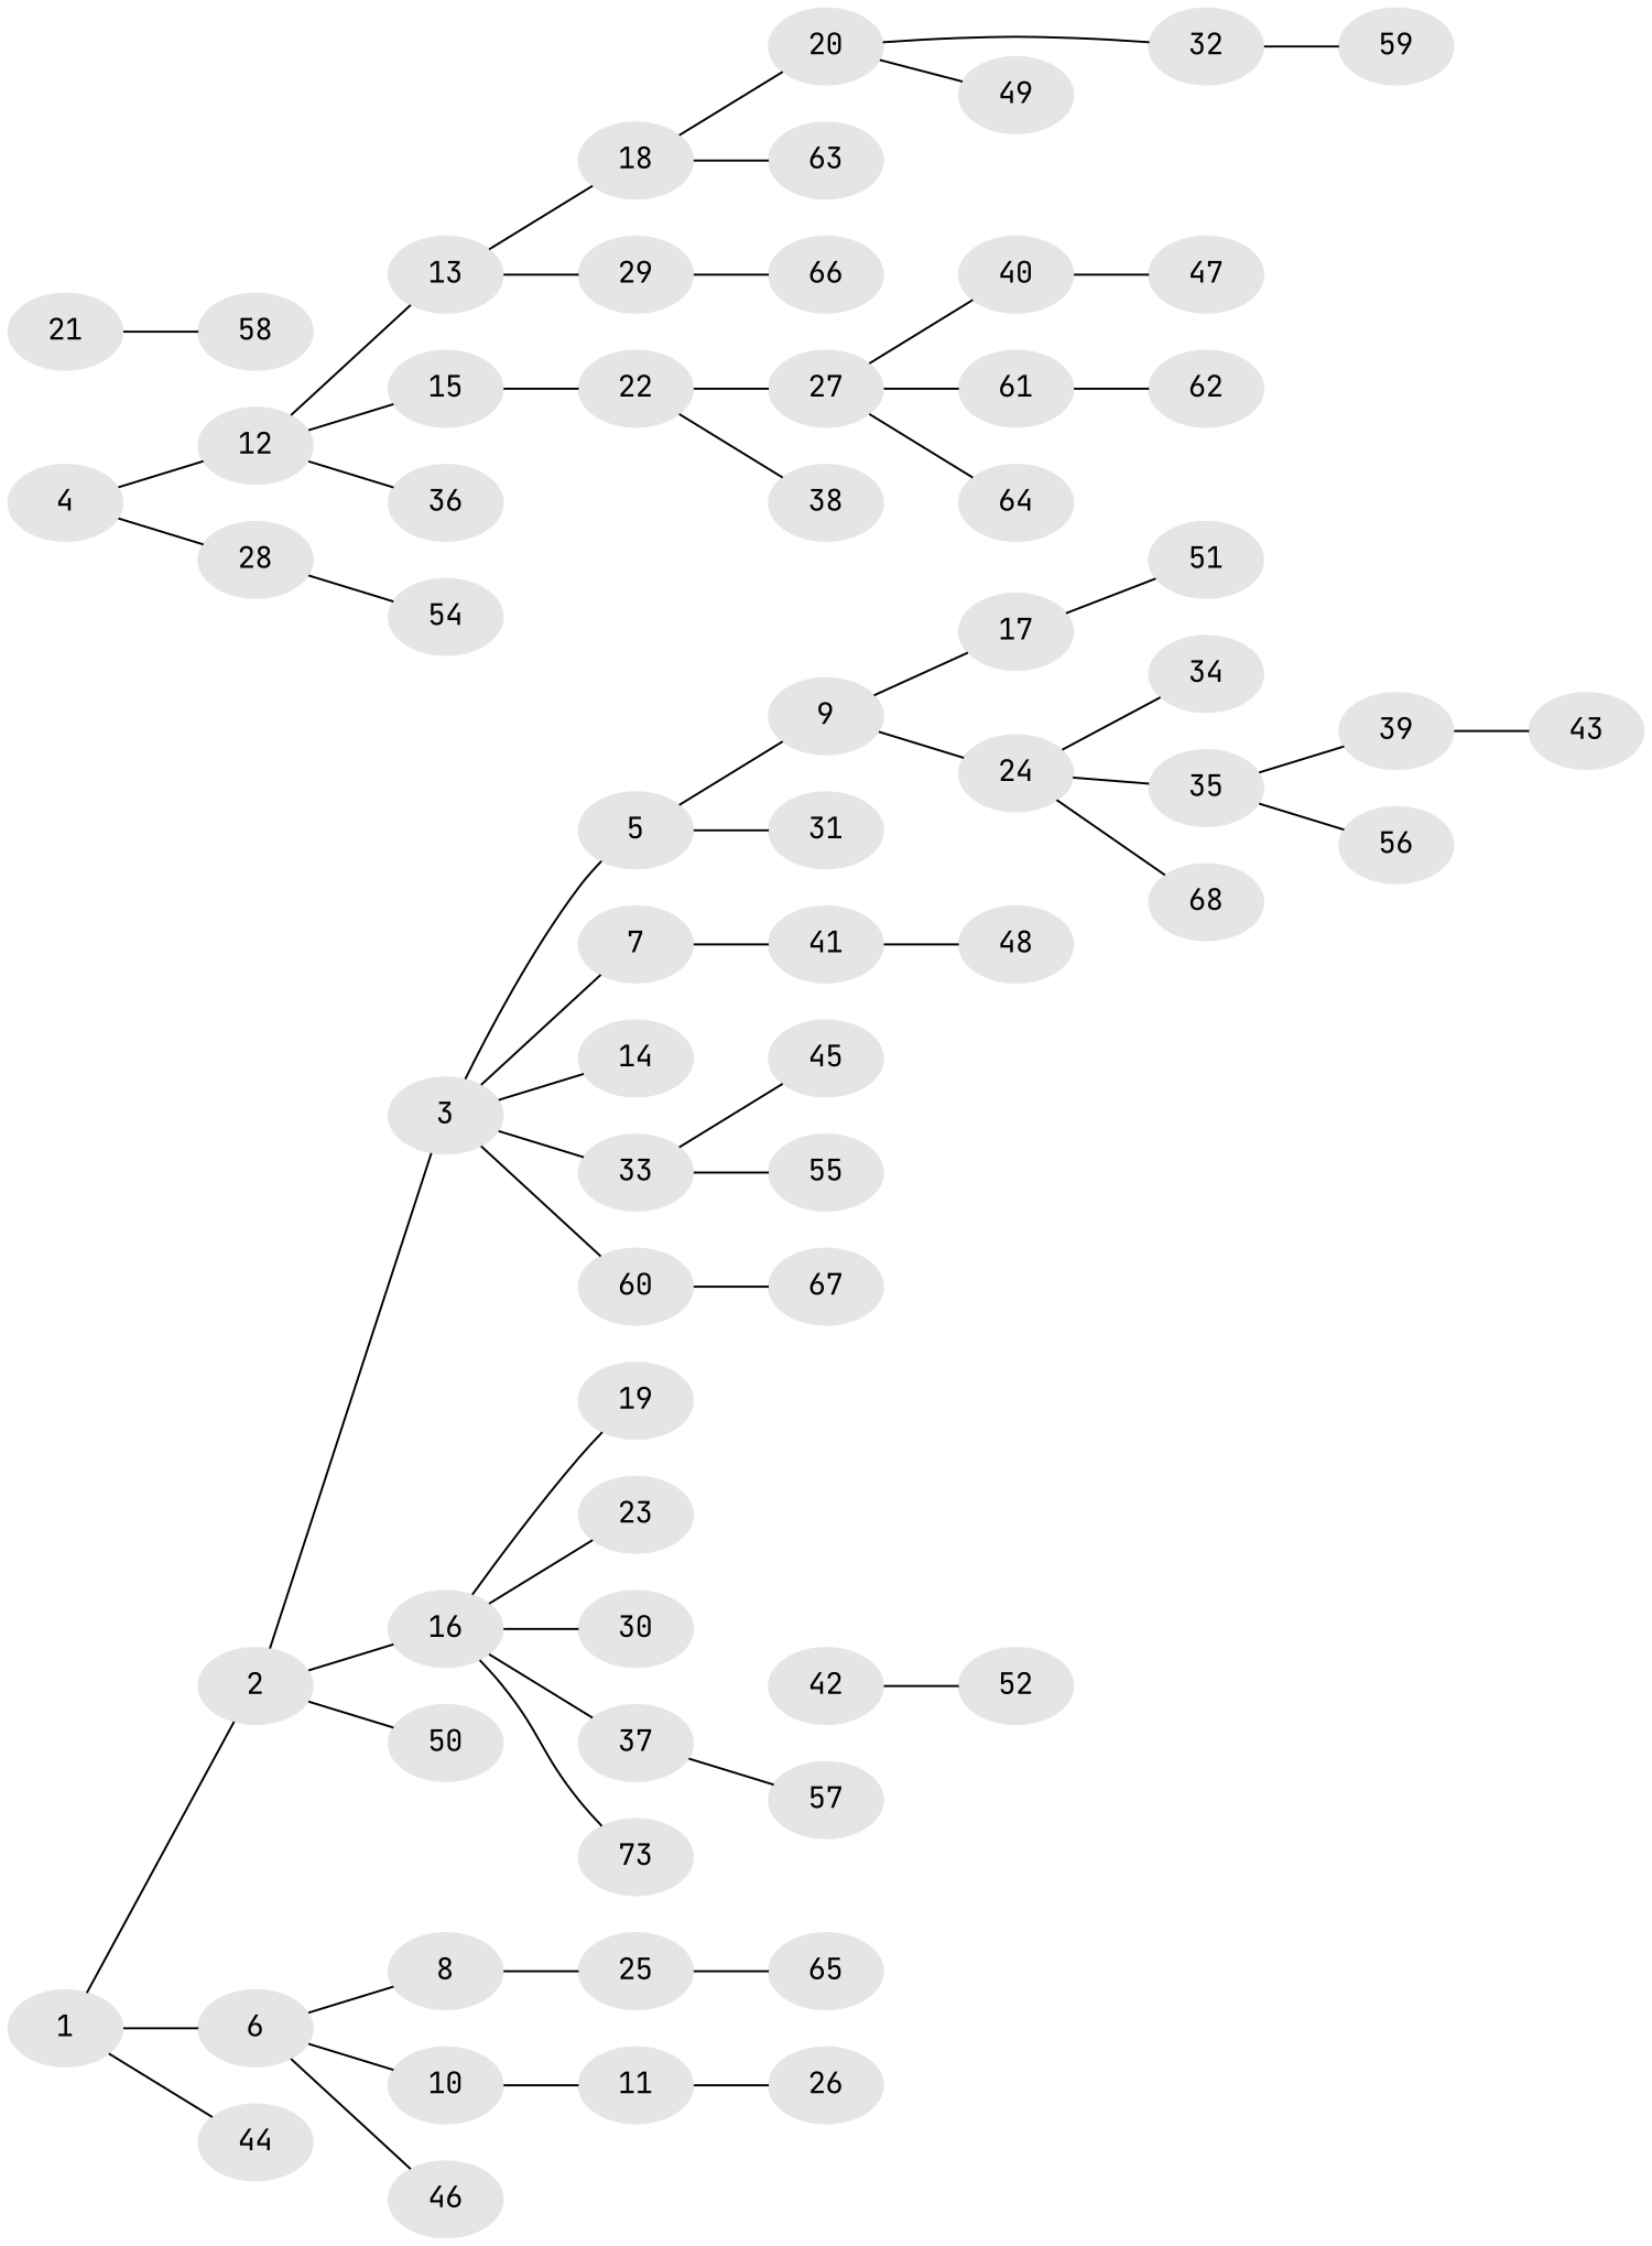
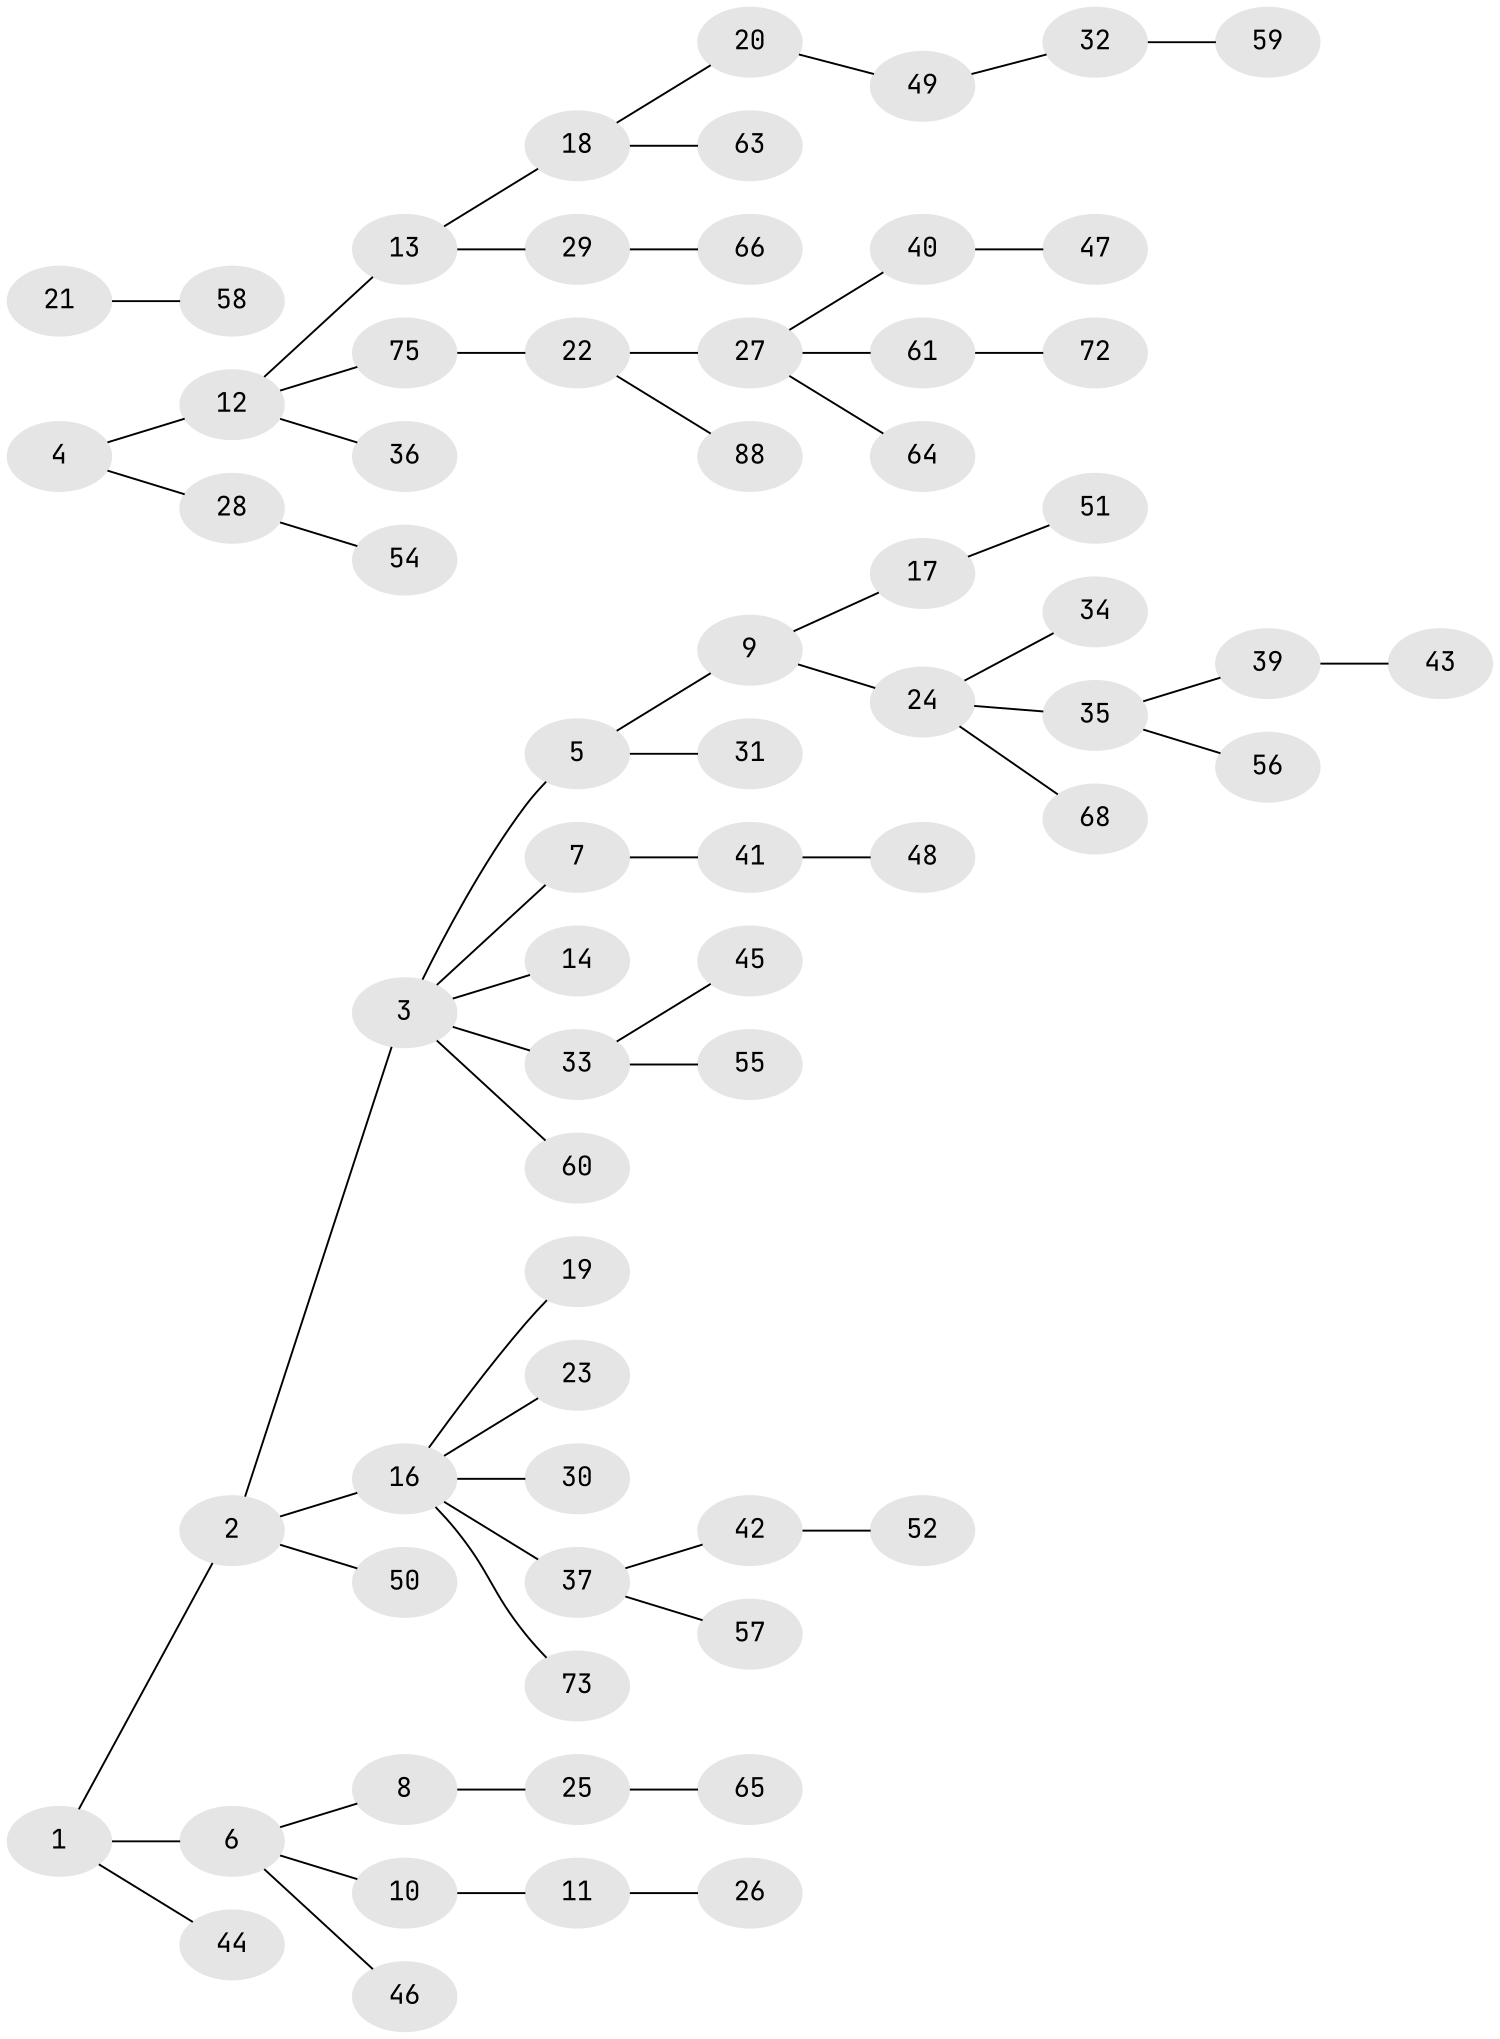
  graph {
    fontname="JetBrains Mono"
    rankdir=LR
    node [color=gray90 fontname="JetBrains Mono" style=filled]
    edge [fontname="JetBrains Mono"]
    1
    2
    6
    44
    3
    16
    50
    8
    10
    46
    5
    7
    14
    33
    60
    19
    23
    30
    37
    n20 [label=73]
    4
    12
    28
    9
    31
    41
    45
    55
-   67
    13
-   15
+   15 [label=75]
    36
    54
    17
    24
    25
    11
    48
    65
    51
    34
    35
    68
    26
    18
    29
    22
    20
    63
    66
    21
    58
    27
-   38
+   38 [label=88]
    42
    57
    32
    49
    59
    40
    61
    64
    39
    56
    47
-   62
+   62 [label=72]
    43
    52
    1 -- 2
    1 -- 6
    1 -- 44
    2 -- 3
    2 -- 16
    2 -- 50
    6 -- 8
    6 -- 10
    6 -- 46
    3 -- 5
    3 -- 7
    3 -- 14
    3 -- 33
    3 -- 60
    16 -- 19
    16 -- 23
    16 -- 30
    16 -- 37
    16 -- n20
    8 -- 25
    10 -- 11
    5 -- 9
    5 -- 31
    7 -- 41
    33 -- 45
    33 -- 55
-   60 -- 67
+   37 -- 42
    37 -- 57
    4 -- 12
    4 -- 28
    12 -- 13
    12 -- 15
    12 -- 36
    28 -- 54
    9 -- 17
    9 -- 24
    41 -- 48
    13 -- 18
    13 -- 29
    15 -- 22
    17 -- 51
    24 -- 34
    24 -- 35
    24 -- 68
    25 -- 65
    11 -- 26
    35 -- 39
    35 -- 56
    18 -- 20
    18 -- 63
    29 -- 66
    22 -- 27
    22 -- 38
-   20 -- 32
+   49 -- 32
    20 -- 49
    21 -- 58
    27 -- 40
    27 -- 61
    27 -- 64
    42 -- 52
    32 -- 59
    40 -- 47
    61 -- 62
    39 -- 43
  }
